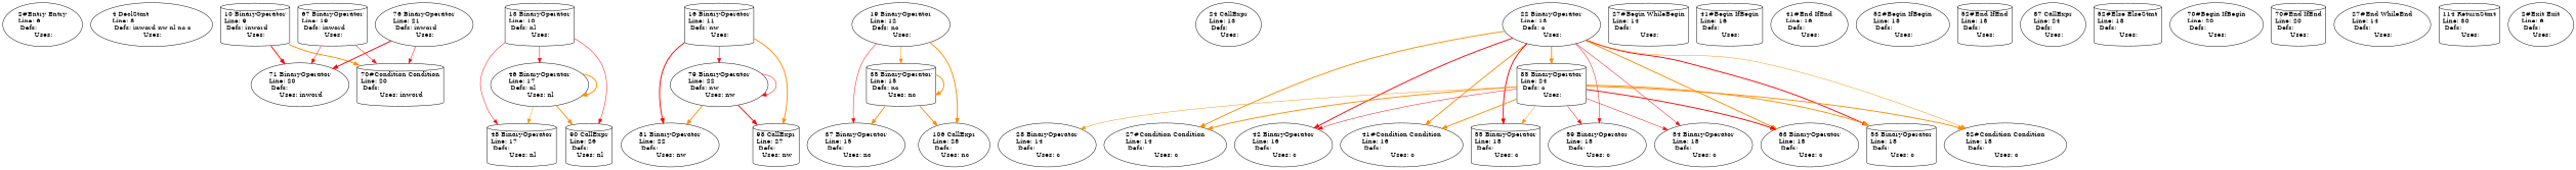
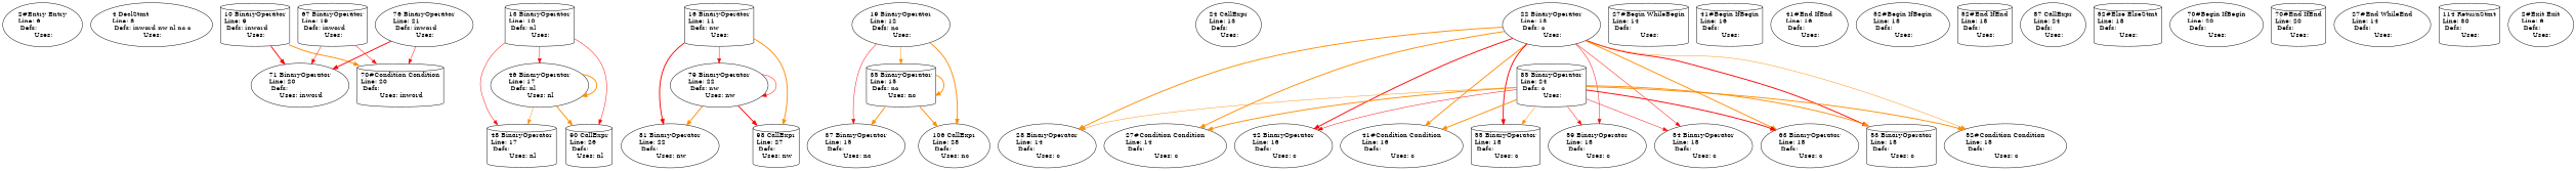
  digraph {
    node [shape=ellipse]
    edge [color=red style=bold]
    n1 [label="2#Entry Entry\lLine: 6\l Defs:\l Uses:"]
    n2 [label="4 DeclStmt\lLine: 8\l Defs: inword nw nl nc c\l Uses:"]
    n3 [label="10 BinaryOperator\lLine: 9\l Defs: inword\l Uses:" shape=cylinder]
    n4 [label="71 BinaryOperator\lLine: 20\l Defs:\l Uses: inword"]
    n5 [label="70#Condition Condition\lLine: 20\l Defs:\l Uses: inword" shape=cylinder]
    n6 [label="13 BinaryOperator\lLine: 10\l Defs: nl\l Uses:" shape=cylinder]
    n7 [label="48 BinaryOperator\lLine: 17\l Defs:\l Uses: nl" shape=cylinder]
    n8 [label="46 BinaryOperator\lLine: 17\l Defs: nl\l Uses: nl"]
    n9 [label="90 CallExpr\lLine: 26\l Defs:\l Uses: nl" shape=cylinder]
    n10 [label="16 BinaryOperator\lLine: 11\l Defs: nw\l Uses:" shape=cylinder]
    n11 [label="81 BinaryOperator\lLine: 22\l Defs:\l Uses: nw"]
    n12 [label="79 BinaryOperator\lLine: 22\l Defs: nw\l Uses: nw"]
    n13 [label="98 CallExpr\lLine: 27\l Defs:\l Uses: nw" shape=cylinder]
    n14 [label="19 BinaryOperator\lLine: 12\l Defs: nc\l Uses:"]
    n15 [label="37 BinaryOperator\lLine: 15\l Defs:\l Uses: nc"]
    n16 [label="35 BinaryOperator\lLine: 15\l Defs: nc\l Uses: nc" shape=cylinder]
    n17 [label="106 CallExpr\lLine: 28\l Defs:\l Uses: nc"]
    n18 [label="24 CallExpr\lLine: 13\l Defs:\l Uses:"]
    n19 [label="22 BinaryOperator\lLine: 13\l Defs: c\l Uses:"]
    n20 [label="28 BinaryOperator\lLine: 14\l Defs:\l Uses: c"]
    n21 [label="27#Condition Condition\lLine: 14\l Defs:\l Uses: c"]
    n22 [label="42 BinaryOperator\lLine: 16\l Defs:\l Uses: c"]
    n23 [label="41#Condition Condition\lLine: 16\l Defs:\l Uses: c"]
    n24 [label="55 BinaryOperator\lLine: 18\l Defs:\l Uses: c" shape=cylinder]
    n25 [label="59 BinaryOperator\lLine: 18\l Defs:\l Uses: c"]
    n26 [label="54 BinaryOperator\lLine: 18\l Defs:\l Uses: c"]
    n27 [label="63 BinaryOperator\lLine: 18\l Defs:\l Uses: c"]
    n28 [label="53 BinaryOperator\lLine: 18\l Defs:\l Uses: c" shape=cylinder]
    n29 [label="52#Condition Condition\lLine: 18\l Defs:\l Uses: c"]
    n30 [label="27#Begin WhileBegin\lLine: 14\l Defs:\l Uses:" shape=cylinder]
    n31 [label="41#Begin IfBegin\lLine: 16\l Defs:\l Uses:" shape=cylinder]
    n32 [label="41#End IfEnd\lLine: 16\l Defs:\l Uses:"]
    n33 [label="52#Begin IfBegin\lLine: 18\l Defs:\l Uses:"]
    n34 [label="67 BinaryOperator\lLine: 19\l Defs: inword\l Uses:" shape=cylinder]
    n35 [label="52#End IfEnd\lLine: 18\l Defs:\l Uses:" shape=cylinder]
    n36 [label="87 CallExpr\lLine: 24\l Defs:\l Uses:"]
    n37 [label="85 BinaryOperator\lLine: 24\l Defs: c\l Uses:" shape=cylinder]
    n38 [label="52#Else ElseStmt\lLine: 18\l Defs:\l Uses:" shape=cylinder]
    n39 [label="70#Begin IfBegin\lLine: 20\l Defs:\l Uses:"]
    n40 [label="76 BinaryOperator\lLine: 21\l Defs: inword\l Uses:"]
    n41 [label="70#End IfEnd\lLine: 20\l Defs:\l Uses:" shape=cylinder]
    n42 [label="27#End WhileEnd\lLine: 14\l Defs:\l Uses:"]
    n43 [label="114 ReturnStmt\lLine: 30\l Defs:\l Uses:" shape=cylinder]
    n44 [label="2#Exit Exit\lLine: 6\l Defs:\l Uses:"]
    n3 -> n4
    n3 -> n5 [color=darkorange]
    n6 -> n7 [style=solid]
    n6 -> n8 [style=solid]
    n6 -> n9 [style=solid]
    n8 -> n7 [color=darkorange style=solid]
    n8 -> n8 [color=darkorange]
    n8 -> n9 [color=darkorange]
    n10 -> n11
    n10 -> n12 [style=solid]
    n10 -> n13 [color=darkorange]
    n12 -> n11 [color=darkorange]
    n12 -> n12 [style=solid]
    n12 -> n13
    n14 -> n15 [style=solid]
    n14 -> n16 [color=darkorange style=solid]
    n14 -> n17 [color=darkorange]
    n16 -> n15 [color=darkorange]
    n16 -> n16 [color=darkorange]
    n16 -> n17 [color=darkorange]
-   n19 -> n37 [color=darkorange]
+   n19 -> n20 [color=darkorange]
    n19 -> n21 [color=darkorange]
    n19 -> n22
    n19 -> n23 [color=darkorange]
    n19 -> n24
    n19 -> n25 [style=solid]
    n19 -> n26 [style=solid]
    n19 -> n27 [color=darkorange]
    n19 -> n28
    n19 -> n29 [color=darkorange style=solid]
    n34 -> n4 [style=solid]
    n34 -> n5 [style=solid]
    n37 -> n20 [color=darkorange style=solid]
    n37 -> n21 [color=darkorange]
    n37 -> n22 [style=solid]
    n37 -> n23 [color=darkorange]
    n37 -> n24 [color=darkorange style=solid]
    n37 -> n25 [style=solid]
    n37 -> n26 [style=solid]
    n37 -> n27
    n37 -> n28 [color=darkorange]
    n37 -> n29 [color=darkorange]
    n40 -> n4
    n40 -> n5 [style=solid]
  }
